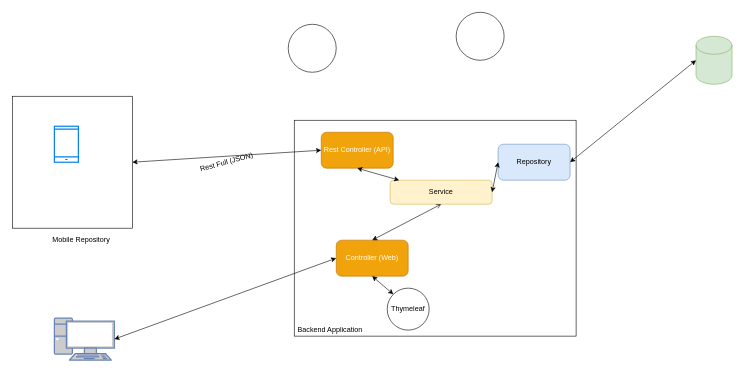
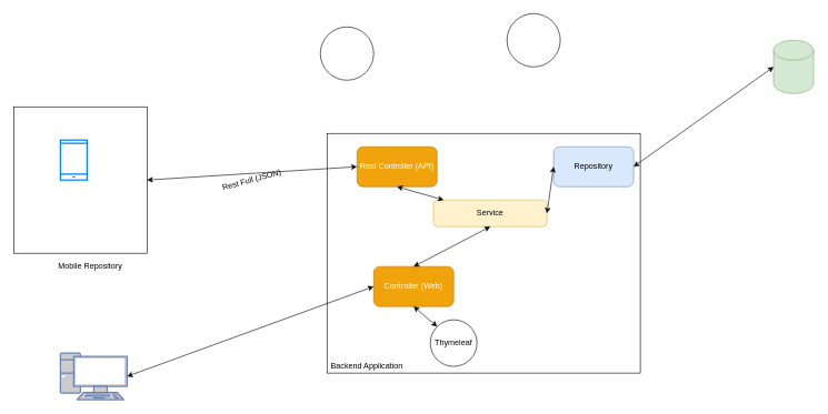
  <mxCell id="0" />
  <mxCell id="1" parent="0" />
  <mxCell id="2" value="" style="rounded=0;whiteSpace=wrap;html=1;" parent="1" vertex="1"><mxGeometry x="490" y="200" width="470" height="360" as="geometry" /></mxCell>
  <mxCell id="3" value="" style="shape=cylinder3;whiteSpace=wrap;html=1;boundedLbl=1;backgroundOutline=1;size=15;fillColor=#d5e8d4;strokeColor=#82b366;" parent="1" vertex="1"><mxGeometry x="1160" y="60" width="60" height="80" as="geometry" /></mxCell>
  <mxCell id="4" value="" style="rounded=0;whiteSpace=wrap;html=1;" parent="1" vertex="1"><mxGeometry x="20" y="160" width="200" height="220" as="geometry" /></mxCell>
  <mxCell id="5" value="" style="html=1;verticalLabelPosition=bottom;align=center;labelBackgroundColor=#ffffff;verticalAlign=top;strokeWidth=2;strokeColor=#0080F0;shadow=0;dashed=0;shape=mxgraph.ios7.icons.smartphone;" parent="1" vertex="1"><mxGeometry x="90" y="210" width="40" height="60" as="geometry" /></mxCell>
  <mxCell id="6" value="Mobile Repository" style="text;html=1;strokeColor=none;fillColor=none;align=center;verticalAlign=middle;whiteSpace=wrap;rounded=0;" parent="1" vertex="1"><mxGeometry x="80" y="390" width="110" height="20" as="geometry" /></mxCell>
  <mxCell id="7" value="Backend Application" style="text;html=1;strokeColor=none;fillColor=none;align=center;verticalAlign=middle;whiteSpace=wrap;rounded=0;" parent="1" vertex="1"><mxGeometry x="490" y="540" width="120" height="20" as="geometry" /></mxCell>
  <mxCell id="8" value="Rest Full (JSON)" style="text;html=1;strokeColor=none;fillColor=none;align=center;verticalAlign=middle;whiteSpace=wrap;rounded=0;rotation=-15;" parent="1" vertex="1"><mxGeometry x="330" y="260" width="95" height="20" as="geometry" /></mxCell>
  <mxCell id="9" value="Rest Controller (API)" style="rounded=1;whiteSpace=wrap;html=1;fillColor=#f0a30a;strokeColor=#BD7000;fontColor=#ffffff;" parent="1" vertex="1"><mxGeometry x="535" y="220" width="120" height="60" as="geometry" /></mxCell>
  <mxCell id="10" value="Service" style="rounded=1;whiteSpace=wrap;html=1;fillColor=#fff2cc;strokeColor=#d6b656;" parent="1" vertex="1"><mxGeometry x="650" y="300" width="170" height="40" as="geometry" /></mxCell>
- <mxCell id="11" value="Repository" style="rounded=1;whiteSpace=wrap;html=1;fillColor=#dae8fc;strokeColor=#6c8ebf;" parent="1" vertex="1"><mxGeometry x="830" y="240" width="120" height="60" as="geometry" /></mxCell>
+ <mxCell id="11" value="Repository" style="rounded=1;whiteSpace=wrap;html=1;fillColor=#dae8fc;strokeColor=#6c8ebf;" parent="1" vertex="1"><mxGeometry x="830" y="220" width="120" height="60" as="geometry" /></mxCell>
  <mxCell id="12" value="" style="endArrow=classic;startArrow=classic;html=1;exitX=1;exitY=0.5;exitDx=0;exitDy=0;entryX=0;entryY=0.5;entryDx=0;entryDy=0;entryPerimeter=0;" parent="1" source="11" target="3" edge="1"><mxGeometry width="50" height="50" relative="1" as="geometry"><mxPoint x="910" y="530" as="sourcePoint" /><mxPoint x="960" y="480" as="targetPoint" /></mxGeometry></mxCell>
  <mxCell id="13" value="" style="endArrow=classic;startArrow=classic;html=1;entryX=0.5;entryY=1;entryDx=0;entryDy=0;" parent="1" source="10" target="9" edge="1"><mxGeometry width="50" height="50" relative="1" as="geometry"><mxPoint x="360" y="510" as="sourcePoint" /><mxPoint x="410" y="460" as="targetPoint" /></mxGeometry></mxCell>
  <mxCell id="14" value="" style="endArrow=classic;startArrow=classic;html=1;exitX=1;exitY=0.5;exitDx=0;exitDy=0;entryX=0;entryY=0.5;entryDx=0;entryDy=0;" parent="1" source="10" target="11" edge="1"><mxGeometry width="50" height="50" relative="1" as="geometry"><mxPoint x="660" y="640" as="sourcePoint" /><mxPoint x="710" y="590" as="targetPoint" /></mxGeometry></mxCell>
  <mxCell id="15" value="Controller (Web)" style="rounded=1;whiteSpace=wrap;html=1;fillColor=#f0a30a;strokeColor=#BD7000;fontColor=#ffffff;" parent="1" vertex="1"><mxGeometry x="560" y="400" width="120" height="60" as="geometry" /></mxCell>
  <mxCell id="16" value="" style="endArrow=classic;startArrow=classic;html=1;exitX=1;exitY=0.5;exitDx=0;exitDy=0;entryX=0;entryY=0.5;entryDx=0;entryDy=0;" parent="1" source="4" target="9" edge="1"><mxGeometry width="50" height="50" relative="1" as="geometry"><mxPoint x="360" y="510" as="sourcePoint" /><mxPoint x="410" y="460" as="targetPoint" /></mxGeometry></mxCell>
  <mxCell id="17" value="" style="fontColor=#0066CC;verticalAlign=top;verticalLabelPosition=bottom;labelPosition=center;align=center;html=1;outlineConnect=0;fillColor=#CCCCCC;strokeColor=#6881B3;gradientColor=none;gradientDirection=north;strokeWidth=2;shape=mxgraph.networks.pc;" parent="1" vertex="1"><mxGeometry x="90" y="530" width="100" height="70" as="geometry" /></mxCell>
  <mxCell id="18" value="" style="endArrow=classic;startArrow=classic;html=1;exitX=1;exitY=0.5;exitDx=0;exitDy=0;exitPerimeter=0;entryX=0;entryY=0.5;entryDx=0;entryDy=0;" parent="1" source="17" target="15" edge="1"><mxGeometry width="50" height="50" relative="1" as="geometry"><mxPoint x="290" y="580" as="sourcePoint" /><mxPoint x="340" y="530" as="targetPoint" /></mxGeometry></mxCell>
- <mxCell id="19" value="" style="endArrow=open;startArrow=classic;html=1;exitX=0.5;exitY=0;exitDx=0;exitDy=0;entryX=0.5;entryY=1;entryDx=0;entryDy=0;" parent="1" source="15" target="10" edge="1"><mxGeometry width="50" height="50" relative="1" as="geometry"><mxPoint x="790" y="460" as="sourcePoint" /><mxPoint x="840" y="410" as="targetPoint" /></mxGeometry></mxCell>
+ <mxCell id="19" value="" style="endArrow=classic;startArrow=classic;html=1;exitX=0.5;exitY=0;exitDx=0;exitDy=0;entryX=0.5;entryY=1;entryDx=0;entryDy=0;" parent="1" source="15" target="10" edge="1"><mxGeometry width="50" height="50" relative="1" as="geometry"><mxPoint x="790" y="460" as="sourcePoint" /><mxPoint x="840" y="410" as="targetPoint" /></mxGeometry></mxCell>
  <mxCell id="20" value="Thymeleaf" style="ellipse;whiteSpace=wrap;html=1;aspect=fixed;verticalAlign=middle;" parent="1" vertex="1"><mxGeometry x="645" y="480" width="70" height="70" as="geometry" /></mxCell>
  <mxCell id="21" value="" style="endArrow=classic;startArrow=classic;html=1;entryX=0;entryY=0;entryDx=0;entryDy=0;exitX=0.5;exitY=1;exitDx=0;exitDy=0;" parent="1" source="15" target="20" edge="1"><mxGeometry width="50" height="50" relative="1" as="geometry"><mxPoint x="570" y="540" as="sourcePoint" /><mxPoint x="620" y="490" as="targetPoint" /></mxGeometry></mxCell>
  <mxCell id="22" value="" style="shape=image;html=1;verticalAlign=top;verticalLabelPosition=bottom;labelBackgroundColor=#ffffff;imageAspect=0;aspect=fixed;image=https://cdn3.iconfinder.com/data/icons/spring-2-1/30/Leaf-128.png" parent="1" vertex="1"><mxGeometry x="668" y="522" width="24" height="24" as="geometry" /></mxCell>
  <mxCell id="23" value="" style="ellipse;whiteSpace=wrap;html=1;aspect=fixed;" parent="1" vertex="1"><mxGeometry x="760" y="20" width="80" height="80" as="geometry" /></mxCell>
  <mxCell id="24" value="" style="ellipse;whiteSpace=wrap;html=1;aspect=fixed;" parent="1" vertex="1"><mxGeometry x="480" y="40" width="80" height="80" as="geometry" /></mxCell>
